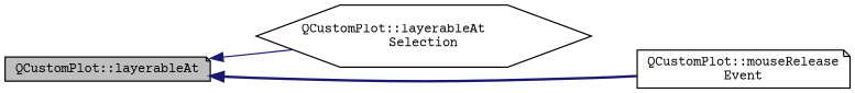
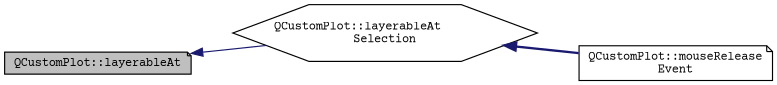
  digraph {
    fontname="Courier Prime"
    rankdir=LR
    node [color=black fillcolor=white fontname="Courier Prime" fontsize=10 shape=note style=filled]
    edge [color=midnightblue dir=back fontname="Courier Prime" fontsize=10 labelfontname=Helvetica labelfontsize=10]
    n1 [fillcolor=grey75 fontcolor=black height=0.2 label="QCustomPlot::layerableAt" width=0.4]
    n2 [height=0.2 label="QCustomPlot::layerableAt\lSelection" shape=hexagon width=0.4]
    n3 [height=0.2 label="QCustomPlot::mouseRelease\lEvent" width=0.4]
    n1 -> n2 [style=solid]
-   n1 -> n3 [style=bold]
+   n2 -> n3 [style=bold]
  }
